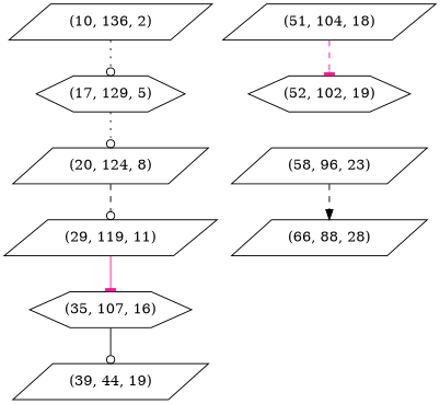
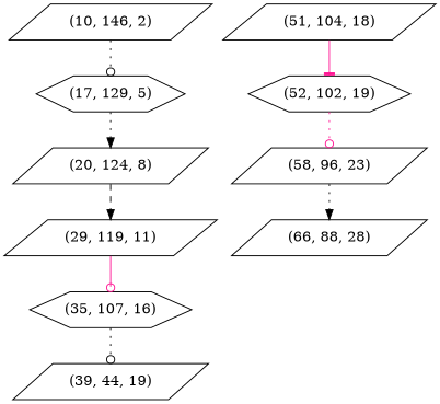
  digraph {
    node [shape=parallelogram]
    edge [arrowhead=odot color=black style=dotted]
    "(17, 129, 5)" [shape=hexagon]
-   "(10, 136, 2)"
+   "(10, 136, 2)" [label="(10, 146, 2)"]
    "(20, 124, 8)"
    n4 [label="(29, 119, 11)"]
    "(35, 107, 16)" [shape=hexagon]
    "(39, 44, 19)"
    "(52, 102, 19)" [shape=hexagon]
    "(51, 104, 18)"
    "(58, 96, 23)"
    "(66, 88, 28)"
-   "(17, 129, 5)" -> "(20, 124, 8)"
+   "(17, 129, 5)" -> "(20, 124, 8)" [arrowhead=normal]
    "(10, 136, 2)" -> "(17, 129, 5)"
-   "(20, 124, 8)" -> n4 [style=dashed]
-   n4 -> "(35, 107, 16)" [arrowhead=tee color=deeppink style=solid]
-   "(35, 107, 16)" -> "(39, 44, 19)" [style=solid]
-   "(51, 104, 18)" -> "(52, 102, 19)" [arrowhead=tee color=deeppink style=dashed]
-   "(58, 96, 23)" -> "(66, 88, 28)" [arrowhead=normal style=dashed]
+   "(20, 124, 8)" -> n4 [arrowhead=normal style=dashed]
+   n4 -> "(35, 107, 16)" [color=deeppink style=solid]
+   "(35, 107, 16)" -> "(39, 44, 19)"
+   "(52, 102, 19)" -> "(58, 96, 23)" [color=deeppink]
+   "(51, 104, 18)" -> "(52, 102, 19)" [arrowhead=tee color=deeppink style=solid]
+   "(58, 96, 23)" -> "(66, 88, 28)" [arrowhead=normal]
  }
